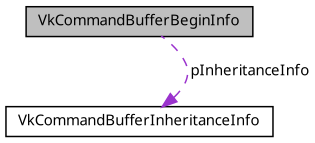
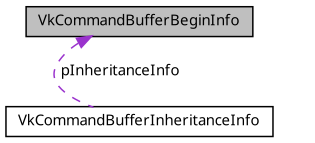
  digraph {
    fontname="Noto Sans"
    node [color=black fontname="Noto Sans" fontsize=10 shape=record style=filled]
    n1 [fillcolor=grey75 fontcolor=black height=0.2 label=VkCommandBufferBeginInfo width=0.4]
    n2 [fillcolor=white height=0.2 label=VkCommandBufferInheritanceInfo width=0.4]
-   n2 -> n1 [color=darkorchid3 dir=back fontname="Noto Sans" fontsize=10 label=" pInheritanceInfo" labelfontname=Helvetica labelfontsize=10 style=dashed]
+   n1 -> n2 [color=darkorchid3 dir=back fontname="Noto Sans" fontsize=10 label=" pInheritanceInfo" labelfontname=Helvetica labelfontsize=10 style=dashed]
  }
